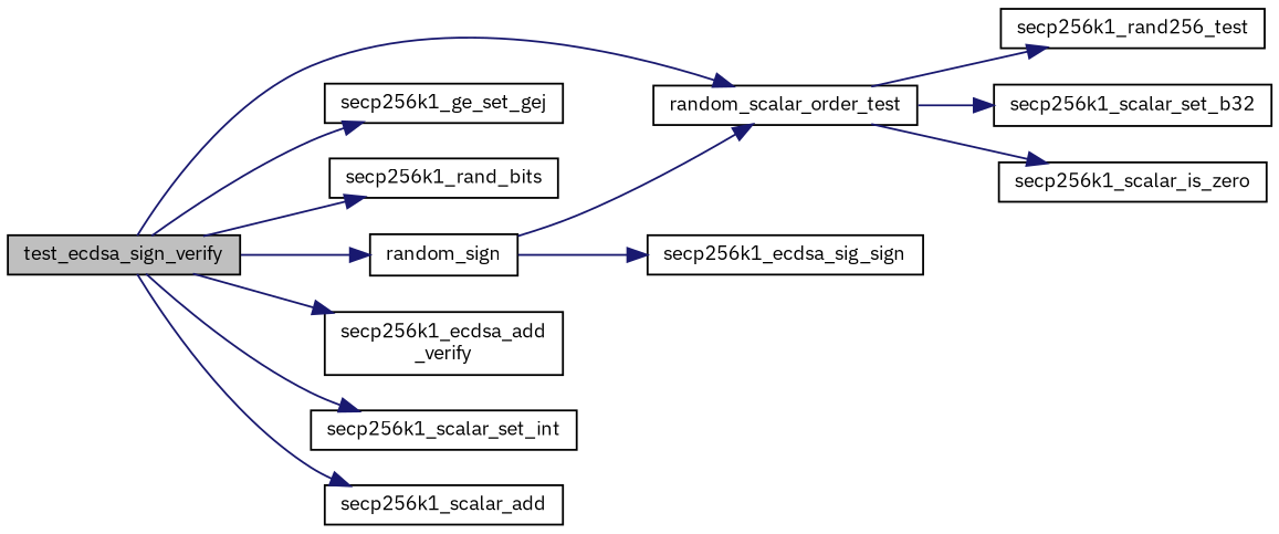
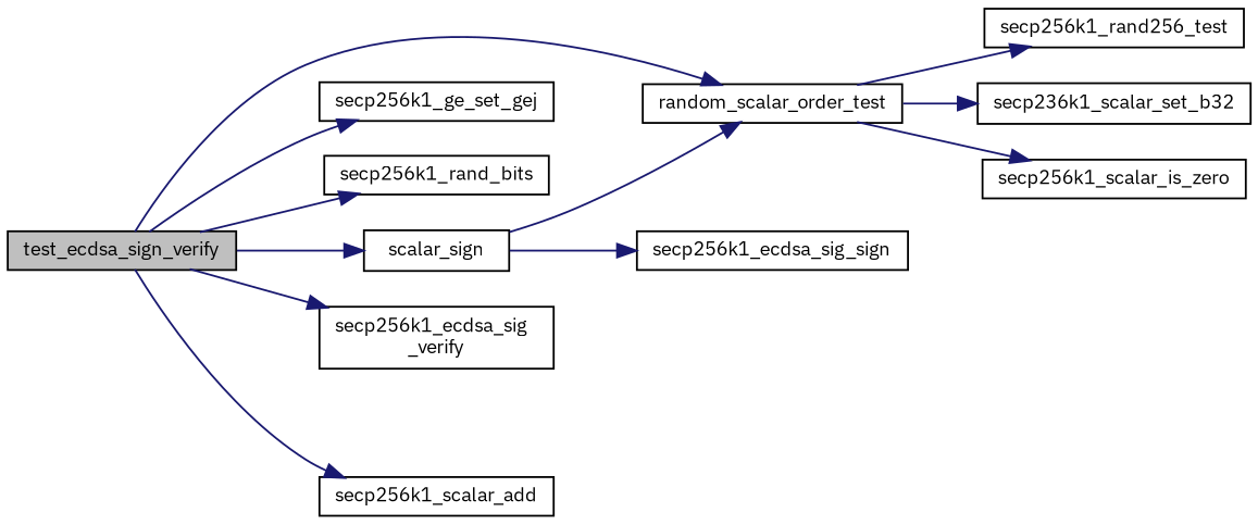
  digraph {
    fontname="IBM Plex Sans"
    rankdir=LR
    node [color=black fillcolor=white fontname="IBM Plex Sans" fontsize=10 shape=record style=filled]
    edge [color=midnightblue fontname="IBM Plex Sans" fontsize=10 labelfontname=Helvetica labelfontsize=10 style=solid]
    n1 [fillcolor=grey75 fontcolor=black height=0.2 label=test_ecdsa_sign_verify width=0.4]
    n2 [height=0.2 label=random_scalar_order_test width=0.4]
    n3 [height=0.2 label=secp256k1_ge_set_gej width=0.4]
    n4 [height=0.2 label=secp256k1_rand_bits width=0.4]
-   n5 [height=0.2 label=random_sign width=0.4]
-   n6 [height=0.2 label="secp256k1_ecdsa_add\l_verify" width=0.4]
-   n7 [height=0.2 label=secp256k1_scalar_set_int width=0.4]
+   n5 [height=0.2 label=scalar_sign width=0.4]
+   n6 [height=0.2 label="secp256k1_ecdsa_sig\l_verify" width=0.4]
    n8 [height=0.2 label=secp256k1_scalar_add width=0.4]
    n9 [height=0.2 label=secp256k1_rand256_test width=0.4]
-   n10 [height=0.2 label=secp256k1_scalar_set_b32 width=0.4]
+   n10 [height=0.2 label=secp236k1_scalar_set_b32 width=0.4]
    n11 [height=0.2 label=secp256k1_scalar_is_zero width=0.4]
    n12 [height=0.2 label=secp256k1_ecdsa_sig_sign width=0.4]
    n1 -> n2
    n1 -> n3
    n1 -> n4
    n1 -> n5
    n1 -> n6
-   n1 -> n7
    n1 -> n8
    n2 -> n9
    n2 -> n10
    n2 -> n11
    n5 -> n2
    n5 -> n12
  }
